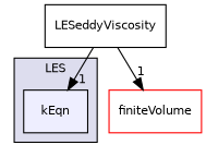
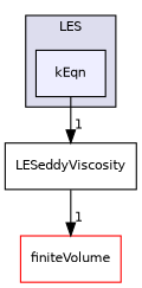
  digraph {
    compound=true
    node [fontname=Helvetica fontsize=10 shape=box]
    edge [headlabel=1 labeldistance=1.5 labelfontname=Helvetica labelfontsize=10]
    n1 [fillcolor="#eeeeff" label=kEqn pencolor=black style=filled]
    n2 [label=LESeddyViscosity]
    n3 [color=red label=finiteVolume]
    subgraph cluster_1 {
      bgcolor="#ddddee"
      fontname=Helvetica
      fontsize=10
      label=LES
      pencolor=black
      n1
    }
-   n2 -> n1
+   n1 -> n2
    n2 -> n3
  }
